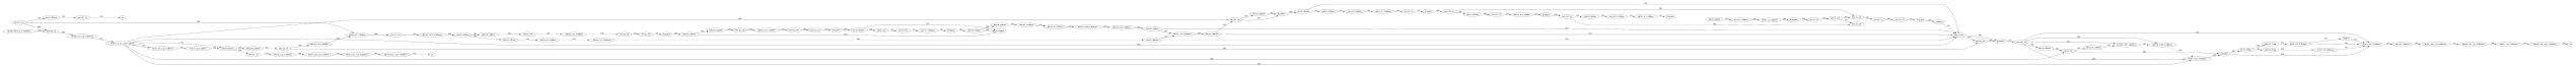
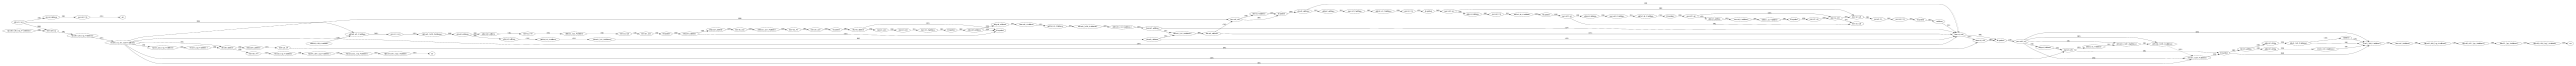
  digraph {
    fontname=Merriweather
    rankdir=LR
    node [fontname=Merriweather]
    edge [fontname=Merriweather]
    n1 [label="ldr w3 , [ x2 ]"]
    n2 [label="cbz x1 , address"]
    n3 [label="add w8 , w3 , # address"]
    n4 [label="mov x29 , sp"]
    n5 [label="mov w0 , # 0"]
    n6 [label="ldr x19 , [ x1 , w3 , sxtw # address ]"]
    n7 [label="stp x21 , x22 , [ sp , # address ]"]
    n8 [label="cbz x19 , address"]
    n9 [label="mov x1 , x19"]
    n10 [label="mov x0 , x19"]
    n11 [label="mov x0 , x19"]
    n12 [label="str x19 , [ x20 , # address ]"]
    n13 [label="str w3 , [ x2 ]"]
    n14 [label=ret]
    n15 [label="stp x29 , x30 , [ sp , #- address ]!"]
    n16 [label="stp x19 , x20 , [ sp , # address ]"]
    n17 [label="str x23 , [ sp , # address ]"]
    n18 [label="mov w0 , # 0"]
    n19 [label="adrp x20 , address"]
    n20 [label="mov x0 , x21"]
    n21 [label="bl symbol"]
    n22 [label="ldr w1 , # address"]
    n23 [label="bl symbol"]
    n24 [label="add x1 , x1 , # address"]
    n25 [label="bl symbol"]
    n26 [label="ldr x23 , [ sp , # address ]"]
    n27 [label="mov x21 , x0"]
    n28 [label="ldp x19 , x20 , [ sp , # address ]"]
    n29 [label="add x20 , x20 , # address"]
    n30 [label="ldp x21 , x22 , [ sp , # address ]"]
    n31 [label="ldp x29 , x30 , [ sp ] , # address"]
    n32 [label=ret]
    n33 [label="ldrb w0 , [ x20 , # address ]"]
    n34 [label="cbz w0 , address"]
    n35 [label="adrp x22 , address"]
    n36 [label="adrp x1 , address"]
    n37 [label="mov w2 , # 0"]
    n38 [label="add x1 , x1 , # address"]
    n39 [label="add x22 , x22 , # address"]
    n40 [label="ldrb w0 , [ x1 , # address ]"]
    n41 [label="mov x1 , x22"]
    n42 [label="mov x0 , x22"]
    n43 [label="bl symbol"]
    n44 [label="cbnz w0 , address"]
    n45 [label="bl symbol"]
    n46 [label="adrp x23 , address"]
    n47 [label="mov x1 , x22"]
    n48 [label="add x23 , x23 , # address"]
    n49 [label="cbz w0 , address"]
    n50 [label="ldrb w0 , [ x1 , # address ]"]
    n51 [label="cbz w0 , address"]
    n52 [label="mov x20 , x0"]
    n53 [label="mov w2 , # 0"]
    n54 [label="mov x0 , x23"]
    n55 [label="bl symbol"]
    n56 [label="cbz w0 , address"]
    n57 [label="mov x1 , x22"]
    n58 [label="mov x0 , x23"]
    n59 [label="mov w2 , # address"]
    n60 [label="cbz x0 , address"]
    n61 [label="adrp x1 , address"]
    n62 [label="strb wzr , [ x20 , # address ]"]
    n63 [label="strb wzr , [ x20 , # address ]"]
    n64 [label="str s0 , [ x20 , # address ]"]
    n65 [label="mov w0 , # address"]
    n66 [label="cbz x0 , address"]
    n67 [label="adrp x0 , string"]
    n68 [label="adrp x0 , string"]
    n69 [label="ldr s0 , [ x0 , # address ]"]
    n70 [label="ldr s0 , [ x0 , # address ]"]
    n71 [label="b address"]
    n72 [label="bl symbol"]
    n73 [label="cbnz w0 , address"]
    n74 [label="adrp x1 , address"]
    n75 [label="mov w0 , # address"]
    n76 [label="add x1 , x1 , # address"]
    n77 [label="adrp x1 , address"]
    n78 [label="mov w2 , # address"]
    n79 [label="add x1 , x1 , # address"]
    n80 [label="ldp x19 , x20 , [ sp , # address ]"]
    n81 [label="strb w0 , [ x20 , # address ]"]
    n82 [label="ldrb w0 , [ x1 , # address ]"]
    n83 [label="cbnz w0 , address"]
    n84 [label="wzr x0 , # 0"]
    n85 [label="bl symbol"]
    n86 [label="mov x20 , x0"]
    n87 [label="adrp x1 , address"]
    n88 [label="mov x2 , x20"]
    n89 [label="mov w0 , # 0"]
    n90 [label="mov w1 , # 0"]
    n91 [label="add x1 , x1 , # address"]
    n92 [label="bl symbol"]
    n93 [label="mov x22 , x0"]
    n94 [label="adrp x1 , address"]
    n95 [label="mov x3 , x22"]
    n96 [label="mov w0 , # address"]
    n97 [label="add x1 , x1 , # address"]
    n98 [label="bl symbol"]
+   n99 [label="mov x23 , x0"]
    n100 [label="adrp x1 , address"]
    n101 [label="mov x4 , x23"]
    n102 [label="mov w0 , # address"]
    n103 [label="add x1 , x1 , # address"]
    n104 [label="bl symbol"]
    n105 [label="mov x5 , x0"]
    n106 [label="mov w0 , # 0"]
    n107 [label="bl symbol"]
    n108 [label="b address"]
    n109 [label="ldp x21 , x22 , [ sp , # address ]"]
    n110 [label="ldr x23 , [ sp , # address ]"]
    n111 [label="ldp x29 , x30 , [ sp ] , # address"]
    n112 [label=ret]
    n1 -> n2 [label=CFG]
    n1 -> n3 [label=DFG]
    n1 -> n4 [label=DFG]
    n2 -> n5 [label=CFG]
    n3 -> n13 [label=DFG]
    n4 -> n16 [label=CFG]
    n5 -> n14 [label=CFG]
    n6 -> n7 [label=CFG]
    n6 -> n8 [label=DFG]
    n6 -> n9 [label=DFG]
    n6 -> n10 [label=DFG]
    n6 -> n11 [label=DFG]
    n6 -> n12 [label=DFG]
    n7 -> n17 [label=CFG]
    n8 -> n18 [label=CFG]
    n8 -> n19 [label=CFG]
    n9 -> n20 [label=CFG]
    n9 -> n21 [label=DFG]
    n10 -> n22 [label=CFG]
    n10 -> n23 [label=DFG]
    n11 -> n24 [label=CFG]
    n11 -> n25 [label=DFG]
    n12 -> n25 [label=CFG]
    n13 -> n33 [label=CFG]
    n15 -> n4 [label=CFG]
    n16 -> n6 [label=CFG]
    n17 -> n8 [label=CFG]
    n18 -> n26 [label=CFG]
    n19 -> n27 [label=CFG]
    n20 -> n21 [label=DFG]
    n21 -> n52 [label=DFG]
    n22 -> n23 [label=CFG]
    n23 -> n60 [label=DFG]
    n24 -> n62 [label=CFG]
    n25 -> n64 [label=DFG]
    n25 -> n66 [label=DFG]
    n26 -> n28 [label=CFG]
    n27 -> n20 [label=DFG]
-   n27 -> n29 [label=CFG]
    n28 -> n30 [label=CFG]
    n29 -> n3 [label=CFG]
    n30 -> n31 [label=CFG]
    n31 -> n32 [label=CFG]
    n33 -> n34 [label=DFG]
    n34 -> n35 [label=CFG]
    n34 -> n36 [label=CFG]
    n35 -> n37 [label=CFG]
    n36 -> n38 [label=CFG]
    n37 -> n39 [label=CFG]
    n38 -> n40 [label=CFG]
    n39 -> n41 [label=CFG]
    n40 -> n49 [label=DFG]
    n41 -> n42 [label=CFG]
    n42 -> n43 [label=CFG]
    n43 -> n44 [label=DFG]
    n44 -> n45 [label=CFG]
    n44 -> n46 [label=CFG]
    n46 -> n47 [label=CFG]
    n47 -> n48 [label=CFG]
    n48 -> n53 [label=CFG]
    n49 -> n9 [label=CFG]
    n49 -> n50 [label=CFG]
    n50 -> n51 [label=DFG]
    n51 -> n9 [label=CFG]
    n51 -> n10 [label=CFG]
    n52 -> n12 [label=DFG]
    n52 -> n61 [label=CFG]
    n52 -> n62 [label=DFG]
    n52 -> n63 [label=DFG]
    n52 -> n64 [label=DFG]
    n53 -> n54 [label=CFG]
    n54 -> n55 [label=CFG]
    n55 -> n56 [label=DFG]
    n56 -> n45 [label=CFG]
    n56 -> n57 [label=CFG]
    n57 -> n58 [label=CFG]
    n58 -> n59 [label=CFG]
    n59 -> n72 [label=CFG]
    n60 -> n9 [label=CFG]
    n60 -> n77 [label=CFG]
    n61 -> n11 [label=CFG]
    n62 -> n63 [label=CFG]
    n63 -> n12 [label=CFG]
    n64 -> n65 [label=CFG]
    n65 -> n80 [label=CFG]
    n66 -> n67 [label=CFG]
    n66 -> n68 [label=CFG]
    n67 -> n69 [label=CFG]
    n68 -> n70 [label=CFG]
    n69 -> n64 [label=DFG]
    n69 -> n71 [label=CFG]
    n70 -> n64 [label=DFG]
    n71 -> n64 [label=CFG]
    n72 -> n73 [label=DFG]
    n73 -> n45 [label=CFG]
    n73 -> n74 [label=CFG]
    n74 -> n75 [label=CFG]
    n75 -> n76 [label=CFG]
    n76 -> n81 [label=CFG]
    n77 -> n78 [label=CFG]
    n78 -> n79 [label=CFG]
    n79 -> n84 [label=CFG]
    n80 -> n109 [label=CFG]
    n81 -> n82 [label=CFG]
    n82 -> n83 [label=DFG]
    n83 -> n9 [label=CFG]
    n83 -> n50 [label=CFG]
    n84 -> n85 [label=CFG]
    n85 -> n86 [label=DFG]
    n86 -> n87 [label=CFG]
    n86 -> n88 [label=DFG]
    n87 -> n89 [label=CFG]
    n88 -> n90 [label=CFG]
    n89 -> n91 [label=CFG]
    n90 -> n106 [label=CFG]
    n91 -> n92 [label=CFG]
    n92 -> n93 [label=DFG]
    n93 -> n94 [label=CFG]
    n93 -> n95 [label=DFG]
    n94 -> n96 [label=CFG]
    n96 -> n97 [label=CFG]
    n97 -> n98 [label=CFG]
+   n98 -> n99 [label=DFG]
+   n99 -> n100 [label=CFG]
+   n99 -> n101 [label=DFG]
    n100 -> n102 [label=CFG]
    n101 -> n88 [label=CFG]
    n101 -> n95 [label=CFG]
    n102 -> n103 [label=CFG]
    n103 -> n104 [label=CFG]
    n104 -> n105 [label=DFG]
    n105 -> n101 [label=CFG]
    n106 -> n107 [label=CFG]
    n107 -> n108 [label=CFG]
    n108 -> n9 [label=CFG]
    n109 -> n110 [label=CFG]
    n110 -> n111 [label=CFG]
    n111 -> n112 [label=CFG]
  }
